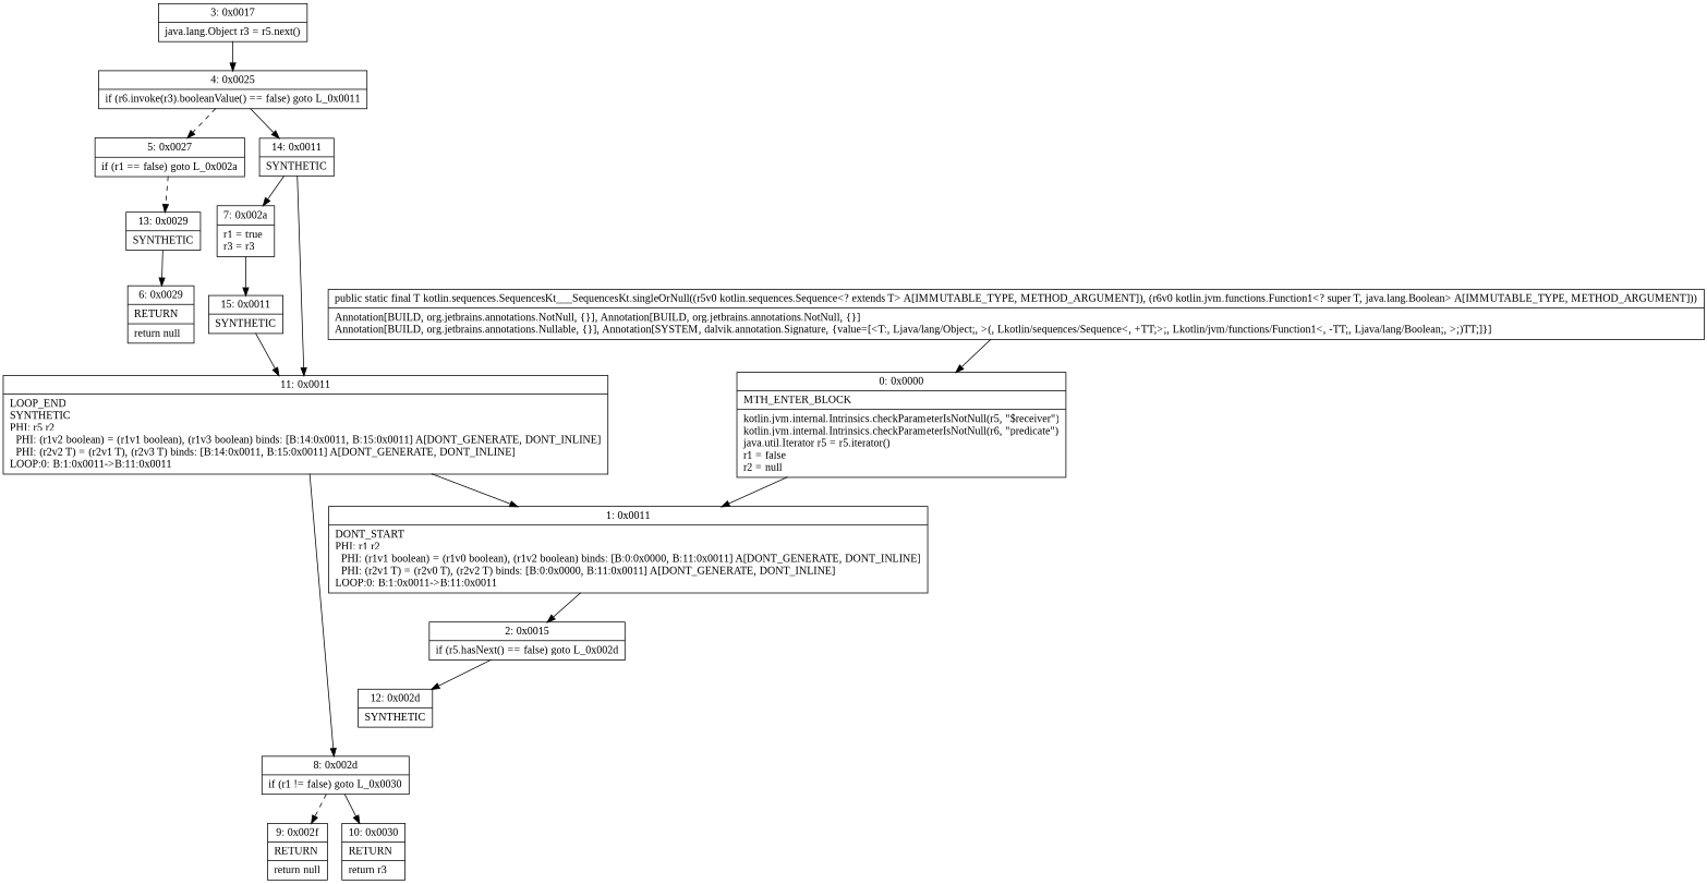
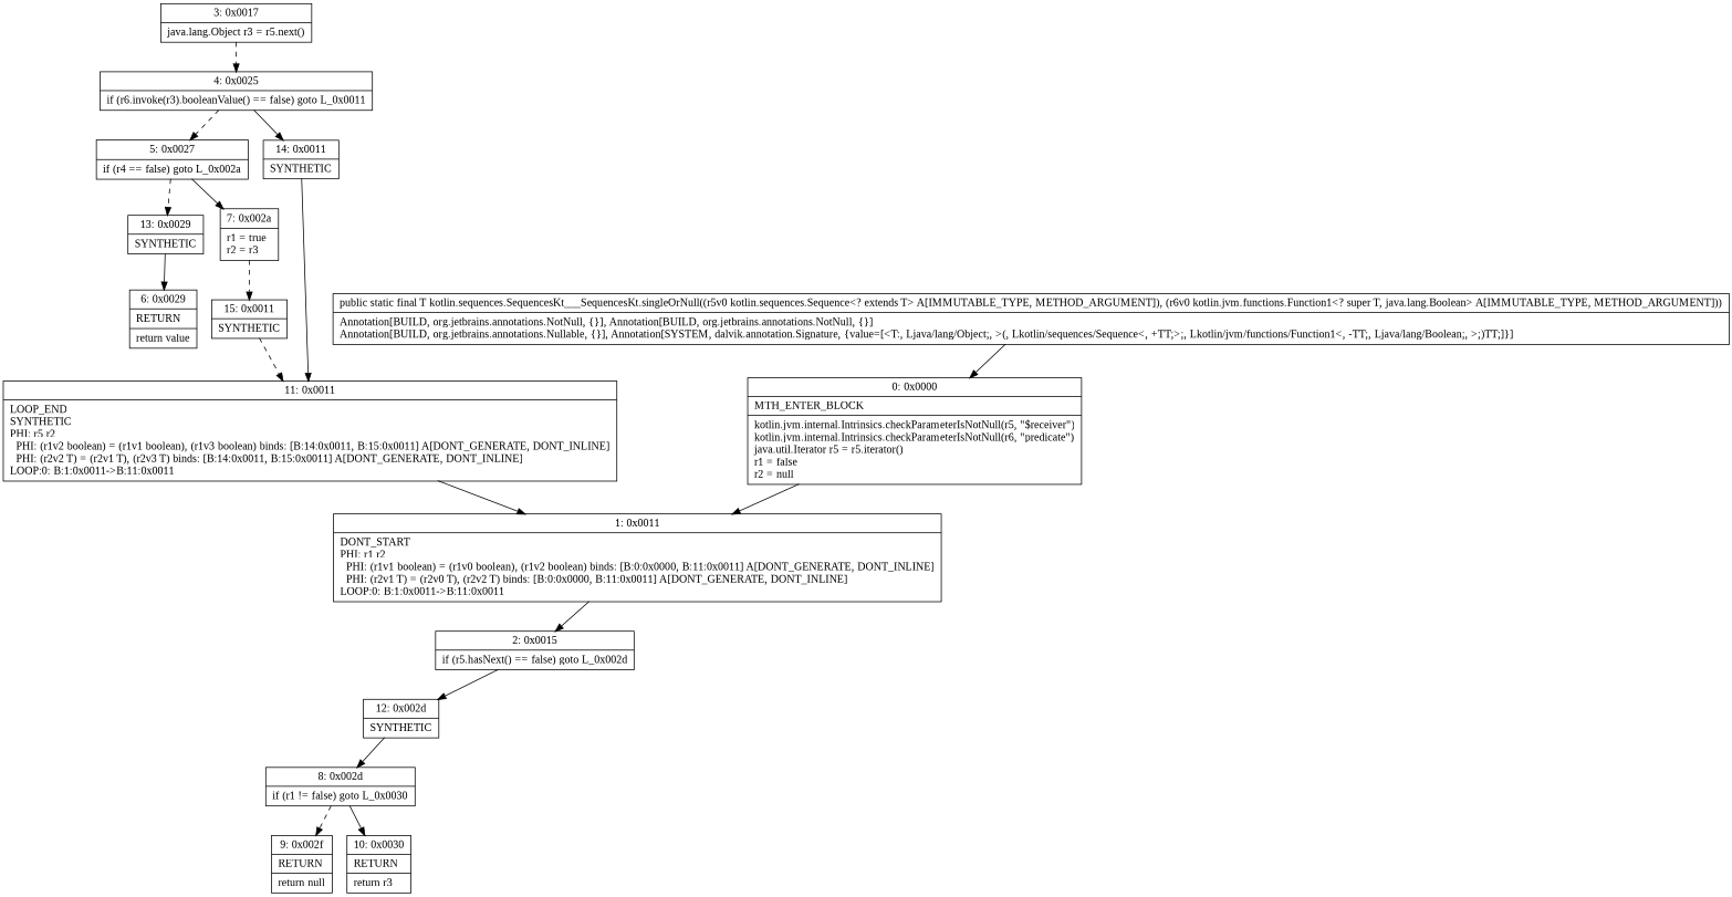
  digraph {
    fontname="Liberation Serif"
    node [fontname="Liberation Serif" shape=record]
    edge [fontname="Liberation Serif"]
    n1 [label="{0\:\ 0x0000|MTH_ENTER_BLOCK\l|kotlin.jvm.internal.Intrinsics.checkParameterIsNotNull(r5, \"$receiver\")\lkotlin.jvm.internal.Intrinsics.checkParameterIsNotNull(r6, \"predicate\")\ljava.util.Iterator r5 = r5.iterator()\lr1 = false\lr2 = null\l}"]
    n2 [label="{1\:\ 0x0011|DONT_START\lPHI: r1 r2 \l  PHI: (r1v1 boolean) = (r1v0 boolean), (r1v2 boolean) binds: [B:0:0x0000, B:11:0x0011] A[DONT_GENERATE, DONT_INLINE]\l  PHI: (r2v1 T) = (r2v0 T), (r2v2 T) binds: [B:0:0x0000, B:11:0x0011] A[DONT_GENERATE, DONT_INLINE]\lLOOP:0: B:1:0x0011\-\>B:11:0x0011\l}"]
    n3 [label="{2\:\ 0x0015|if (r5.hasNext() == false) goto L_0x002d\l}"]
    n4 [label="{12\:\ 0x002d|SYNTHETIC\l}"]
    n5 [label="{3\:\ 0x0017|java.lang.Object r3 = r5.next()\l}"]
    n6 [label="{4\:\ 0x0025|if (r6.invoke(r3).booleanValue() == false) goto L_0x0011\l}"]
    n7 [label="{8\:\ 0x002d|if (r1 != false) goto L_0x0030\l}"]
-   n8 [label="{5\:\ 0x0027|if (r1 == false) goto L_0x002a\l}"]
+   n8 [label="{5\:\ 0x0027|if (r4 == false) goto L_0x002a\l}"]
    n9 [label="{14\:\ 0x0011|SYNTHETIC\l}"]
-   n10 [label="{7\:\ 0x002a|r1 = true\lr3 = r3\l}"]
+   n10 [label="{7\:\ 0x002a|r1 = true\lr2 = r3\l}"]
    n11 [label="{13\:\ 0x0029|SYNTHETIC\l}"]
    n12 [label="{11\:\ 0x0011|LOOP_END\lSYNTHETIC\lPHI: r5 r2 \l  PHI: (r1v2 boolean) = (r1v1 boolean), (r1v3 boolean) binds: [B:14:0x0011, B:15:0x0011] A[DONT_GENERATE, DONT_INLINE]\l  PHI: (r2v2 T) = (r2v1 T), (r2v3 T) binds: [B:14:0x0011, B:15:0x0011] A[DONT_GENERATE, DONT_INLINE]\lLOOP:0: B:1:0x0011\-\>B:11:0x0011\l}"]
    n13 [label="{15\:\ 0x0011|SYNTHETIC\l}"]
-   n14 [label="{6\:\ 0x0029|RETURN\l|return null\l}"]
+   n14 [label="{6\:\ 0x0029|RETURN\l|return value\l}"]
    n15 [label="{9\:\ 0x002f|RETURN\l|return null\l}"]
    n16 [label="{10\:\ 0x0030|RETURN\l|return r3\l}"]
    n17 [label="{public static final T kotlin.sequences.SequencesKt___SequencesKt.singleOrNull((r5v0 kotlin.sequences.Sequence\<? extends T\> A[IMMUTABLE_TYPE, METHOD_ARGUMENT]), (r6v0 kotlin.jvm.functions.Function1\<? super T, java.lang.Boolean\> A[IMMUTABLE_TYPE, METHOD_ARGUMENT]))  | Annotation[BUILD, org.jetbrains.annotations.NotNull, \{\}], Annotation[BUILD, org.jetbrains.annotations.NotNull, \{\}]\lAnnotation[BUILD, org.jetbrains.annotations.Nullable, \{\}], Annotation[SYSTEM, dalvik.annotation.Signature, \{value=[\<T:, Ljava\/lang\/Object;, \>(, Lkotlin\/sequences\/Sequence\<, +TT;\>;, Lkotlin\/jvm\/functions\/Function1\<, \-TT;, Ljava\/lang\/Boolean;, \>;)TT;]\}]\l}"]
    n1 -> n2
    n2 -> n3
    n3 -> n4
-   n12 -> n7
-   n5 -> n6
+   n4 -> n7
+   n5 -> n6 [style=dashed]
    n6 -> n8 [style=dashed]
    n6 -> n9
    n7 -> n15 [style=dashed]
    n7 -> n16
-   n9 -> n10
+   n8 -> n10
    n8 -> n11 [style=dashed]
    n9 -> n12
-   n10 -> n13
+   n10 -> n13 [style=dashed]
    n11 -> n14
    n12 -> n2
-   n13 -> n12
+   n13 -> n12 [style=dashed]
    n17 -> n1
  }
